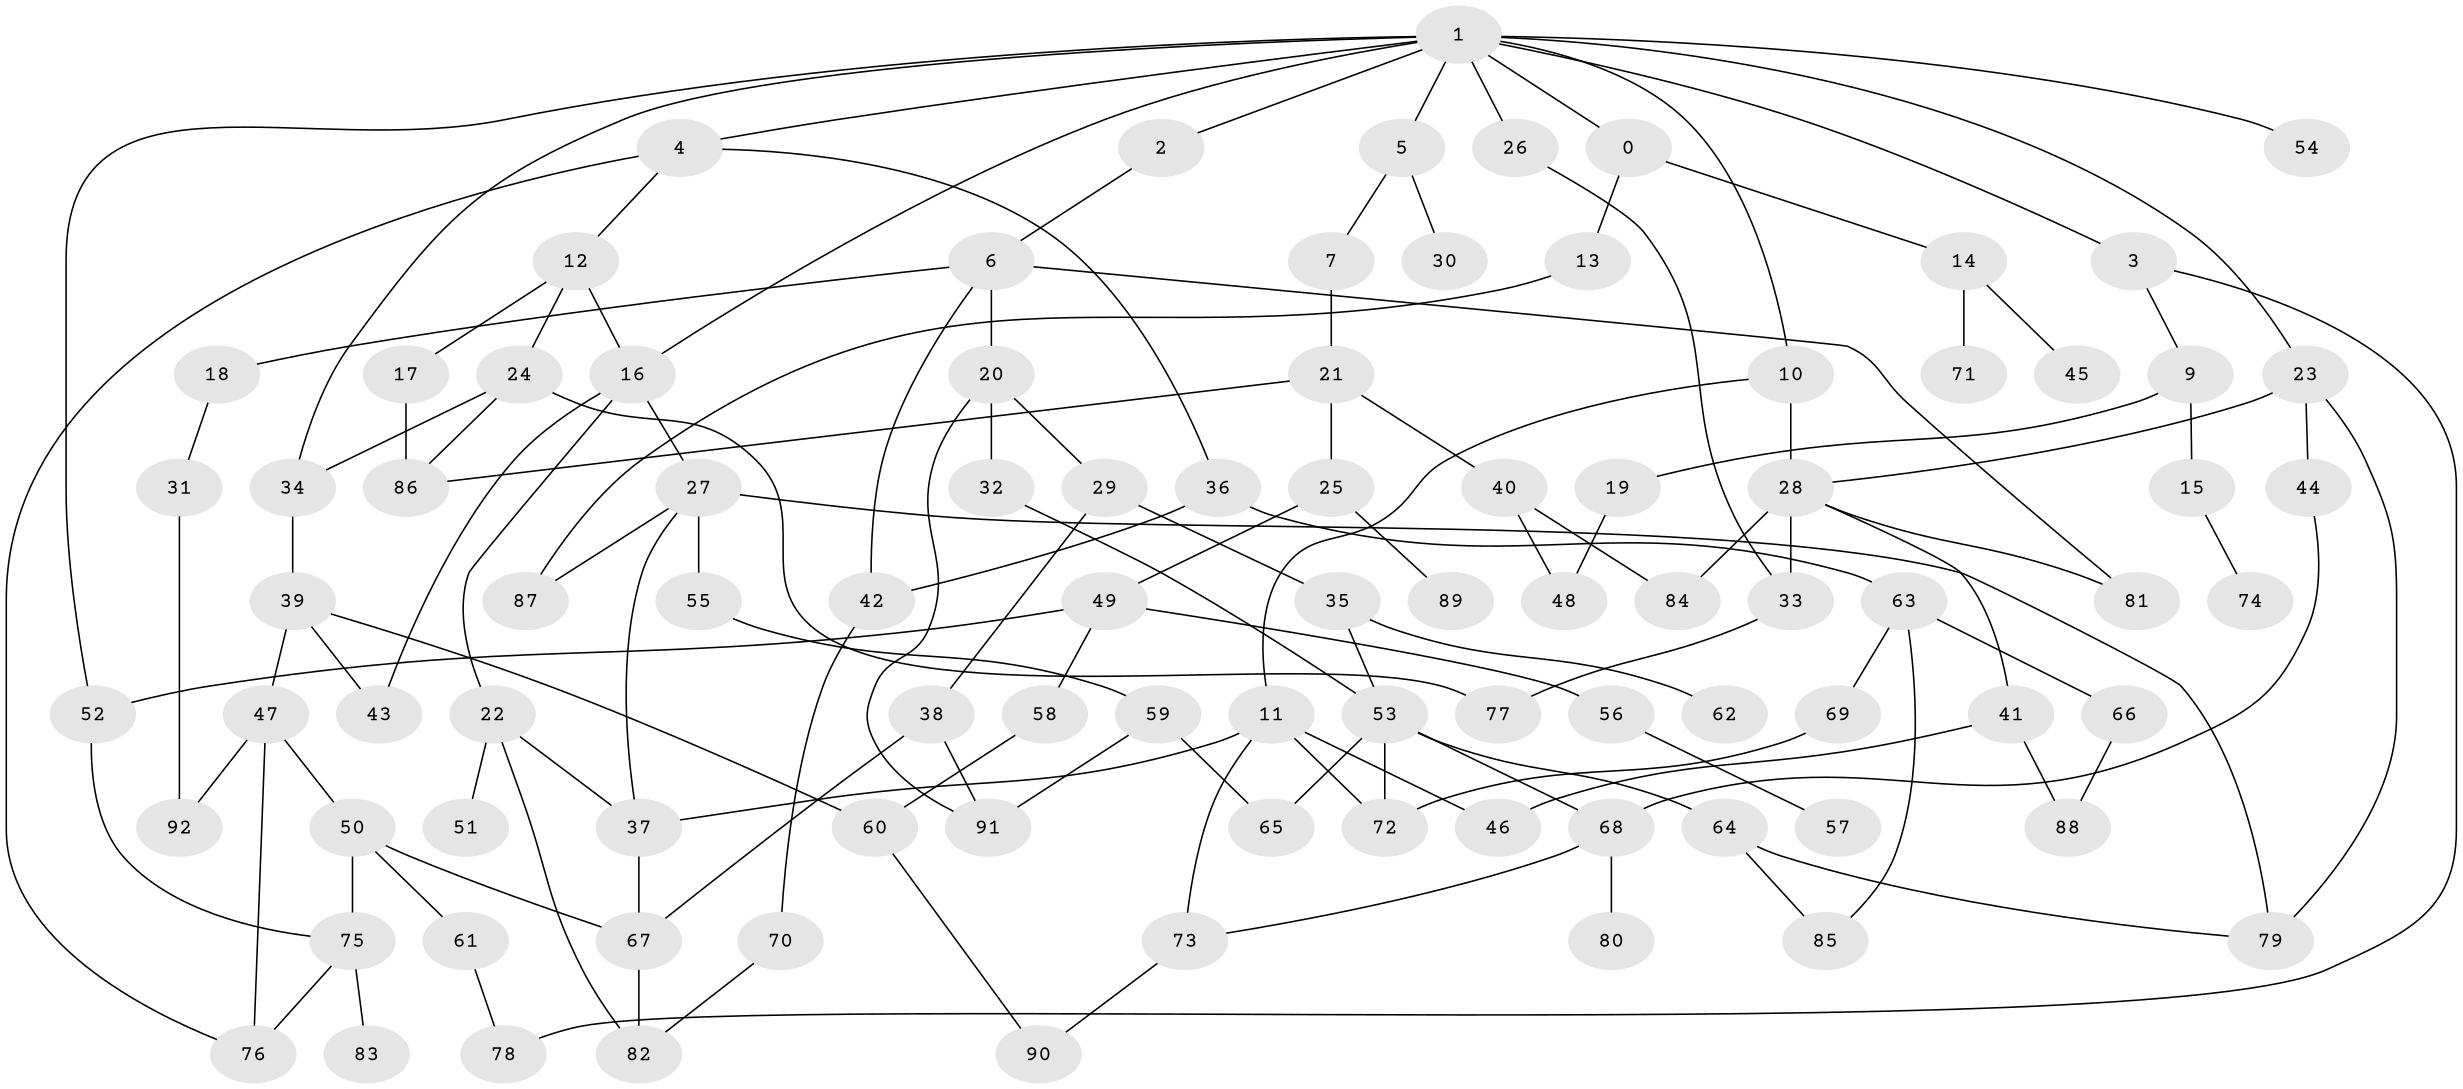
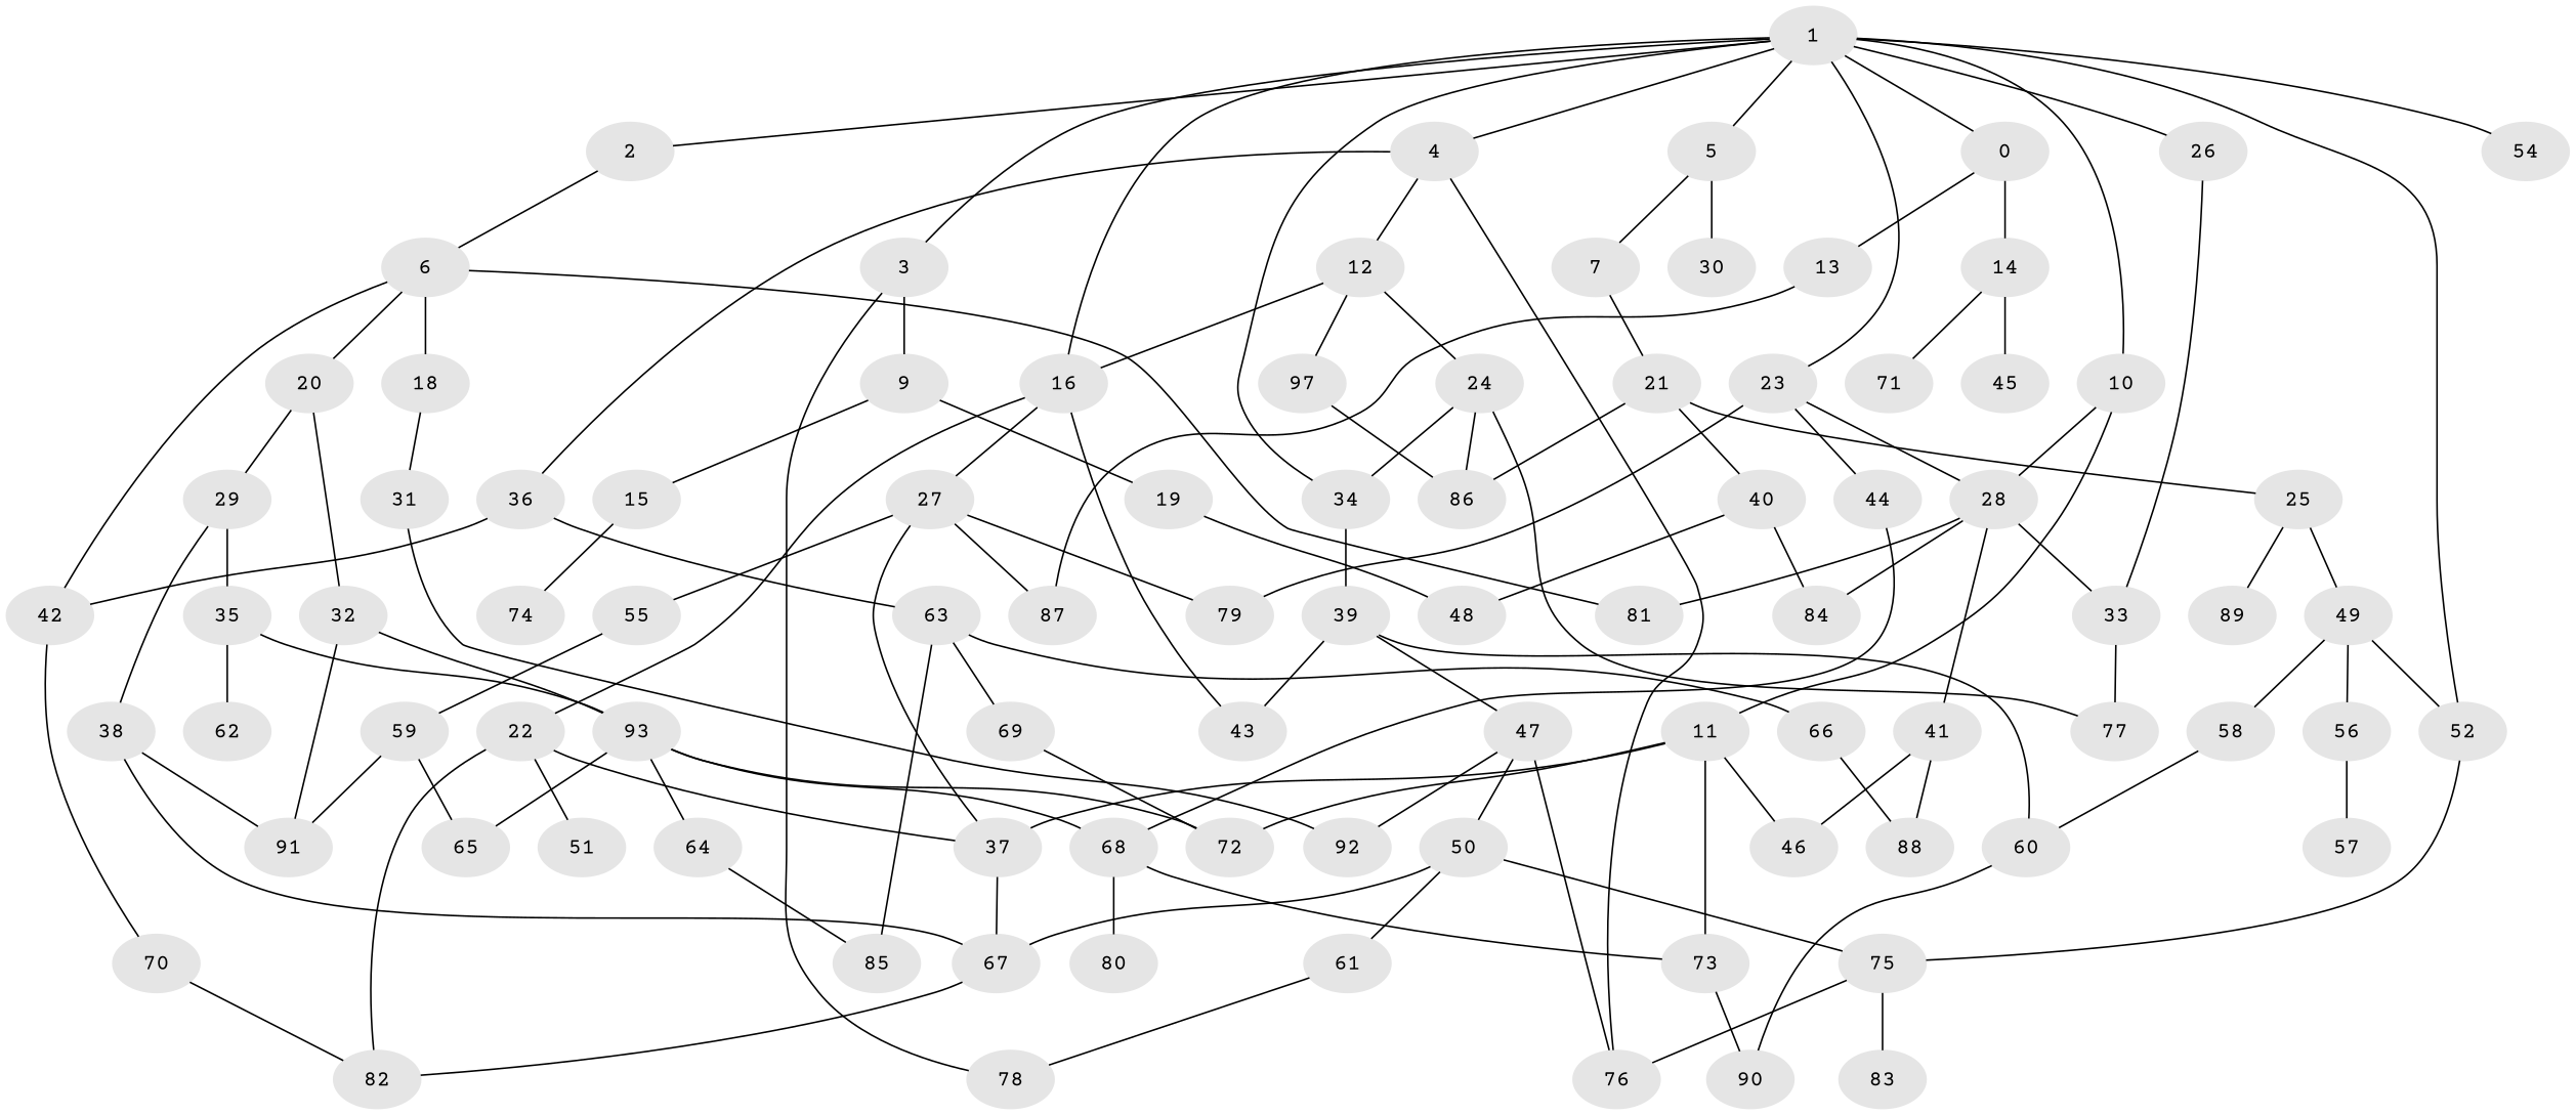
  graph {
    fontname="Courier Prime"
    node [color=gray90 fontname="Courier Prime" style=filled]
    edge [fontname="Courier Prime"]
    1
    2
    3
    4
    5
    n6 [label=0]
    10
    16
    23
    26
    34
    52
    54
    6
    9
    78
    12
    36
    76
    7
    30
    13
    14
    11
    28
    22
    27
    43
    44
    79
    33
    39
    75
    18
    20
    42
    81
    15
    19
-   17
+   17 [label=97]
    24
    63
    21
    31
    29
    32
    91
    70
    86
    25
    40
    87
    45
    71
    74
    48
    37
    46
    72
    73
    41
    84
    67
    90
    77
    51
    82
    55
    92
    35
    38
-   53
+   53 [label=93]
    49
    89
    68
    56
    58
    59
    88
    62
    64
    65
    47
    60
    85
    66
    69
    50
    80
    61
    57
    83
    1 -- 2
    1 -- 3
    1 -- 4
    1 -- 5
    1 -- n6
    1 -- 10
    1 -- 16
    1 -- 23
    1 -- 26
    1 -- 34
    1 -- 52
    1 -- 54
    2 -- 6
    3 -- 9
    3 -- 78
    4 -- 12
    4 -- 36
    4 -- 76
    5 -- 7
    5 -- 30
    n6 -- 13
    n6 -- 14
    10 -- 11
    10 -- 28
    16 -- 22
    16 -- 27
    16 -- 43
    23 -- 28
    23 -- 44
    23 -- 79
    26 -- 33
    34 -- 39
    52 -- 75
    6 -- 18
    6 -- 20
    6 -- 42
    6 -- 81
    9 -- 15
    9 -- 19
    12 -- 16
    12 -- 17
    12 -- 24
    36 -- 42
    36 -- 63
    7 -- 21
    13 -- 87
    14 -- 45
    14 -- 71
    11 -- 37
    11 -- 46
    11 -- 72
    11 -- 73
    28 -- 33
    28 -- 81
    28 -- 41
    28 -- 84
    22 -- 37
    22 -- 51
    22 -- 82
    27 -- 79
    27 -- 87
    27 -- 37
    27 -- 55
    44 -- 68
    33 -- 77
    39 -- 43
    39 -- 47
    39 -- 60
    75 -- 76
    75 -- 83
    18 -- 31
    20 -- 29
    20 -- 32
-   20 -- 91
+   32 -- 91
    42 -- 70
    15 -- 74
    19 -- 48
    17 -- 86
    24 -- 34
    24 -- 86
    24 -- 77
    63 -- 85
    63 -- 66
    63 -- 69
    21 -- 86
    21 -- 25
    21 -- 40
    31 -- 92
    29 -- 35
    29 -- 38
    32 -- 53
    70 -- 82
    25 -- 49
    25 -- 89
    40 -- 48
    40 -- 84
    37 -- 67
    73 -- 90
    41 -- 46
    41 -- 88
    67 -- 82
    55 -- 59
    35 -- 53
    35 -- 62
    38 -- 91
    38 -- 67
    53 -- 72
    53 -- 68
    53 -- 64
    53 -- 65
    49 -- 52
    49 -- 56
    49 -- 58
    68 -- 73
    68 -- 80
    56 -- 57
    58 -- 60
    59 -- 91
    59 -- 65
-   64 -- 79
    64 -- 85
    47 -- 76
    47 -- 92
    47 -- 50
    60 -- 90
    66 -- 88
    69 -- 72
    50 -- 75
    50 -- 67
    50 -- 61
    61 -- 78
  }
